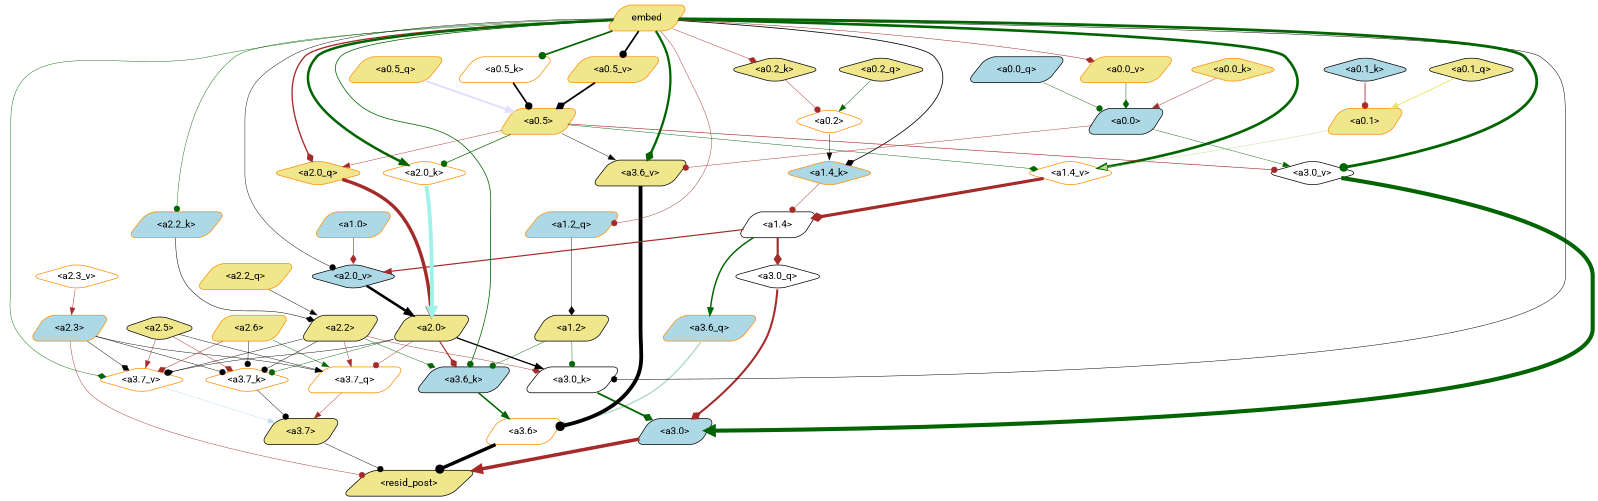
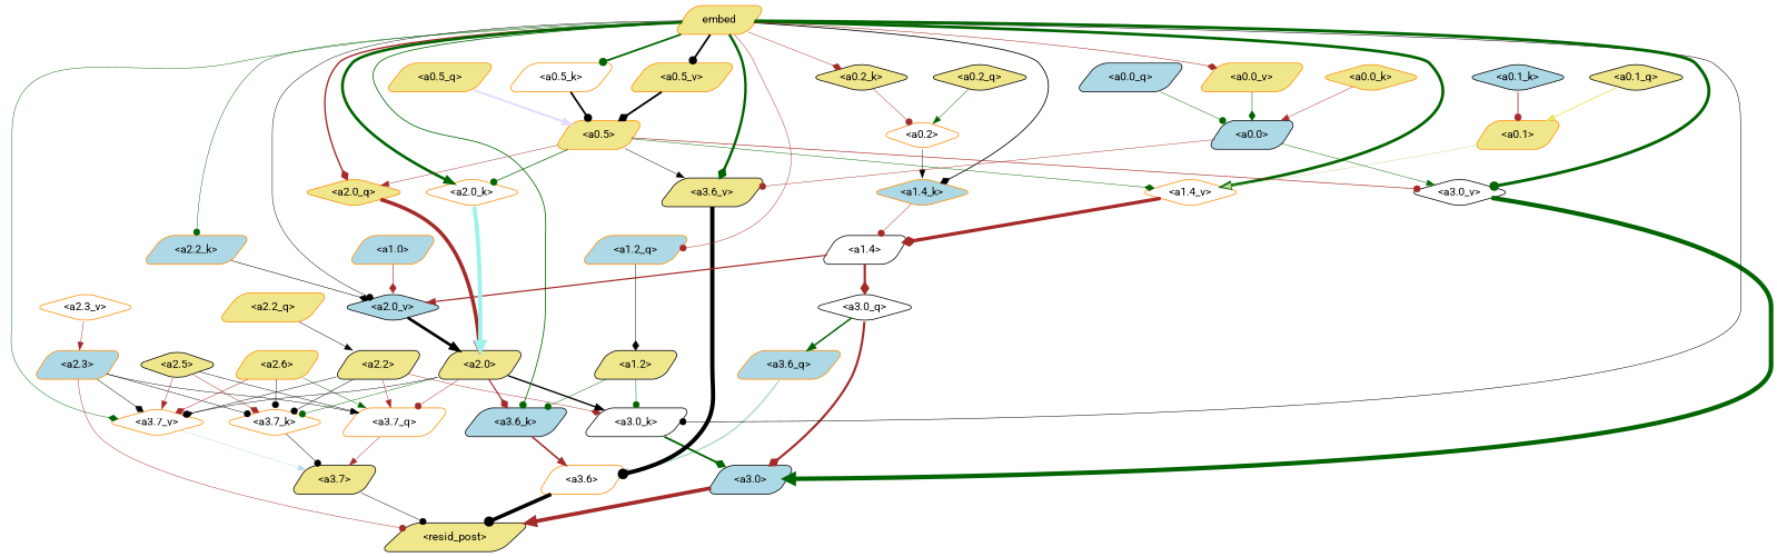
  strict digraph {
    fontname=Roboto
    splines=true
    node [color=darkorange fillcolor=khaki fontname=Roboto shape=parallelogram style="filled, rounded"]
    edge [arrowhead=dot color=brown fontname=Roboto penwidth=0.6]
    "<a3.7>" [color=black]
    "<resid_post>" [color=black]
    "<a3.6>" [fillcolor=white]
    "<a3.0>" [color=black fillcolor=lightblue]
    "<a2.3>" [fillcolor=lightblue]
    "<a3.7_q>" [fillcolor=white]
    "<a3.7_k>" [fillcolor=white shape=diamond]
    "<a3.7_v>" [fillcolor=white shape=diamond]
    "<a3.6_q>" [fillcolor=lightblue]
    "<a3.0_q>" [color=black fillcolor=white shape=diamond]
    "<a3.6_k>" [color=black fillcolor=lightblue]
    "<a3.0_k>" [color=black fillcolor=white]
    "<a3.6_v>" [color=black]
    "<a3.0_v>" [color=black fillcolor=white shape=diamond]
    "<a2.6>"
    "<a2.5>" [color=black shape=diamond]
    "<a2.2>" [color=black]
    "<a2.0>" [color=black]
    "<a1.4>" [color=black fillcolor=white]
    "<a2.0_v>" [color=black fillcolor=lightblue shape=diamond]
    "<a1.2>" [color=black]
    embed
    "<a2.0_q>" [shape=diamond]
    "<a2.2_k>" [fillcolor=lightblue]
    "<a2.0_k>" [fillcolor=white shape=diamond]
    "<a1.2_q>" [fillcolor=lightblue]
    "<a1.4_k>" [fillcolor=lightblue shape=diamond]
    "<a1.4_v>" [fillcolor=white shape=diamond]
    "<a0.5_k>" [fillcolor=white]
    "<a0.2_k>" [color=black shape=diamond]
    "<a0.5_v>"
    "<a0.0_v>"
    "<a0.5>"
    "<a0.2>" [fillcolor=white shape=diamond]
    "<a0.0>" [color=black fillcolor=lightblue]
    "<a1.0>" [fillcolor=lightblue]
    "<a2.2_q>"
    "<a2.3_v>" [fillcolor=white shape=diamond]
    "<a0.1>"
    "<a0.5_q>"
    "<a0.2_q>" [color=black shape=diamond]
    "<a0.1_q>" [color=black shape=diamond]
    "<a0.0_q>" [color=black fillcolor=lightblue]
    "<a0.1_k>" [color=black fillcolor=lightblue shape=diamond]
    "<a0.0_k>" [shape=diamond]
    "<a3.7>" -> "<resid_post>" [color=black]
    "<a3.6>" -> "<resid_post>" [color=black penwidth=4.751592040061951]
    "<a3.0>" -> "<resid_post>" [arrowhead=normal penwidth=4.904066681861877]
    "<a2.3>" -> "<resid_post>"
    "<a2.3>" -> "<a3.7_q>" [arrowhead=normal color=black]
    "<a2.3>" -> "<a3.7_k>" [color=black]
    "<a2.3>" -> "<a3.7_v>" [arrowhead=diamond color=black]
    "<a3.7_q>" -> "<a3.7>" [arrowhead=normal]
    "<a3.7_k>" -> "<a3.7>" [color=black]
    "<a3.7_v>" -> "<a3.7>" [color="#b7ddf2" arrowhead=""]
    "<a3.6_q>" -> "<a3.6>" [color="#b5deca" penwidth=2.160832464694977 arrowhead=""]
    "<a3.0_q>" -> "<a3.0>" [arrowhead=diamond penwidth=2.870753765106201]
-   "<a3.6_k>" -> "<a3.6>" [arrowhead=normal color=darkgreen penwidth=2.13908451795578]
+   "<a3.6_k>" -> "<a3.6>" [arrowhead=normal penwidth=2.13908451795578]
    "<a3.0_k>" -> "<a3.0>" [arrowhead=diamond color=darkgreen penwidth=2.520303964614868]
    "<a3.6_v>" -> "<a3.6>" [color=black penwidth=5.297133803367615]
    "<a3.0_v>" -> "<a3.0>" [arrowhead=normal color=darkgreen penwidth=5.680712580680847]
    "<a2.6>" -> "<a3.7_q>" [arrowhead=normal color=darkgreen]
    "<a2.6>" -> "<a3.7_k>" [color=black]
    "<a2.6>" -> "<a3.7_v>" [arrowhead=diamond]
    "<a2.5>" -> "<a3.7_q>" [arrowhead=normal color=black]
    "<a2.5>" -> "<a3.7_k>" [arrowhead=diamond]
    "<a2.5>" -> "<a3.7_v>" [arrowhead=normal]
    "<a2.2>" -> "<a3.7_q>" [arrowhead=normal]
    "<a2.2>" -> "<a3.7_k>" [color=black]
    "<a2.2>" -> "<a3.7_v>" [arrowhead=diamond color=black]
-   "<a2.2>" -> "<a3.6_k>" [arrowhead=diamond color=darkgreen]
    "<a2.2>" -> "<a3.0_k>" [arrowhead=diamond]
    "<a2.0>" -> "<a3.7_q>"
    "<a2.0>" -> "<a3.7_k>" [color=darkgreen]
    "<a2.0>" -> "<a3.7_v>" [color=black]
    "<a2.0>" -> "<a3.6_k>" [arrowhead=diamond penwidth=1.5897698998451233]
    "<a2.0>" -> "<a3.0_k>" [arrowhead=normal color=black penwidth=1.8405593037605286]
-   "<a1.4>" -> "<a3.6_q>" [arrowhead=normal color=darkgreen penwidth=2.038943290710449]
+   "<a3.0_q>" -> "<a3.6_q>" [arrowhead=normal color=darkgreen penwidth=2.038943290710449]
    "<a1.4>" -> "<a3.0_q>" [arrowhead=diamond penwidth=2.9756359085440636]
    "<a1.4>" -> "<a2.0_v>" [arrowhead=normal penwidth=1.6503054380882531]
    "<a2.0_v>" -> "<a2.0>" [arrowhead=normal color=black penwidth=3.5938978791236877]
    "<a1.2>" -> "<a3.6_k>" [color=darkgreen]
    "<a1.2>" -> "<a3.0_k>" [color=darkgreen]
    embed -> "<a3.7_v>" [arrowhead=diamond color=darkgreen]
    embed -> "<a3.6_k>" [color=darkgreen penwidth=1.046662151813507]
    embed -> "<a3.0_k>" [color=black penwidth=0.6800519227981567]
    embed -> "<a3.6_v>" [arrowhead=diamond color=darkgreen penwidth=3.1840110421180725]
    embed -> "<a3.0_v>" [color=darkgreen penwidth=3.9005755856633186]
    embed -> "<a2.0_v>" [color=black]
    embed -> "<a2.0_q>" [arrowhead=diamond penwidth=1.85904461145401]
    embed -> "<a2.2_k>" [color=darkgreen]
    embed -> "<a2.0_k>" [arrowhead=normal color=darkgreen penwidth=3.5012558698654175]
    embed -> "<a1.2_q>"
    embed -> "<a1.4_k>" [arrowhead=diamond color=black penwidth=1.109577551484108]
    embed -> "<a1.4_v>" [arrowhead=normal color=darkgreen penwidth=3.6756038665771484]
    embed -> "<a0.5_k>" [color=darkgreen penwidth=2.3484474644064903]
    embed -> "<a0.2_k>" [arrowhead=diamond]
    embed -> "<a0.5_v>" [color=black penwidth=2.386359453201294]
    embed -> "<a0.0_v>" [arrowhead=diamond penwidth=0.6885302886366844]
    "<a2.0_q>" -> "<a2.0>" [arrowhead=normal penwidth=4.690633252263069]
-   "<a2.2_k>" -> "<a2.2>" [arrowhead=diamond color=black penwidth=0.6862771511077881]
+   "<a2.2_k>" -> "<a2.0_v>" [arrowhead=diamond color=black penwidth=0.6862771511077881]
    "<a2.0_k>" -> "<a2.0>" [color="#9ff2ea" penwidth=5.3401959836483 arrowhead=""]
    "<a1.2_q>" -> "<a1.2>" [arrowhead=diamond color=black]
    "<a1.4_k>" -> "<a1.4>"
    "<a1.4_v>" -> "<a1.4>" [arrowhead=diamond penwidth=4.380064785480499]
    "<a0.5_k>" -> "<a0.5>" [color=black penwidth=2.3484413623809814]
    "<a0.2_k>" -> "<a0.2>"
    "<a0.5_v>" -> "<a0.5>" [arrowhead=diamond color=black penwidth=2.4365723617374897]
    "<a0.0_v>" -> "<a0.0>" [arrowhead=diamond color=darkgreen penwidth=0.6885303854942322]
    "<a0.5>" -> "<a3.6_v>" [arrowhead=normal color=black]
    "<a0.5>" -> "<a3.0_v>" [penwidth=0.8493617177009583]
    "<a0.5>" -> "<a2.0_q>" [arrowhead=normal]
    "<a0.5>" -> "<a2.0_k>" [color=darkgreen penwidth=0.9490888118743896]
    "<a0.5>" -> "<a1.4_v>" [arrowhead=diamond color=darkgreen penwidth=0.6066105961799622]
    "<a0.2>" -> "<a1.4_k>" [arrowhead=normal color=black]
    "<a0.0>" -> "<a3.6_v>"
    "<a0.0>" -> "<a3.0_v>" [arrowhead=normal color=darkgreen]
    "<a1.0>" -> "<a2.0_v>" [arrowhead=diamond penwidth=0.8279995210468769]
    "<a2.2_q>" -> "<a2.2>" [arrowhead=normal color=black penwidth=0.6160273104906082]
    "<a2.3_v>" -> "<a2.3>" [arrowhead=normal]
    "<a0.1>" -> "<a1.4_v>" [color="#c1d895" arrowhead=""]
    "<a0.5_q>" -> "<a0.5>" [color="#e4ddfe" penwidth=2.783491373062134 arrowhead=""]
    "<a0.2_q>" -> "<a0.2>" [arrowhead=normal color=darkgreen]
    "<a0.1_q>" -> "<a0.1>" [color="#e8e563" penwidth=1.1970256567001343 arrowhead=""]
    "<a0.0_q>" -> "<a0.0>" [color=darkgreen]
    "<a0.1_k>" -> "<a0.1>" [penwidth=1.1292529106140137]
    "<a0.0_k>" -> "<a0.0>" [arrowhead=normal]
  }
